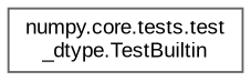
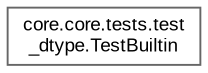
  digraph {
    rankdir=LR
    fontname="Liberation Sans"
-   n1 [color=grey40 fillcolor=white fontname="Liberation Sans" fontsize=10 height=0.2 label="numpy.core.tests.test\l_dtype.TestBuiltin" shape=box style=filled width=0.4]
+   n1 [color=grey40 fillcolor=white fontname="Liberation Sans" fontsize=10 height=0.2 label="core.core.tests.test\l_dtype.TestBuiltin" shape=box style=filled width=0.4]
  }
